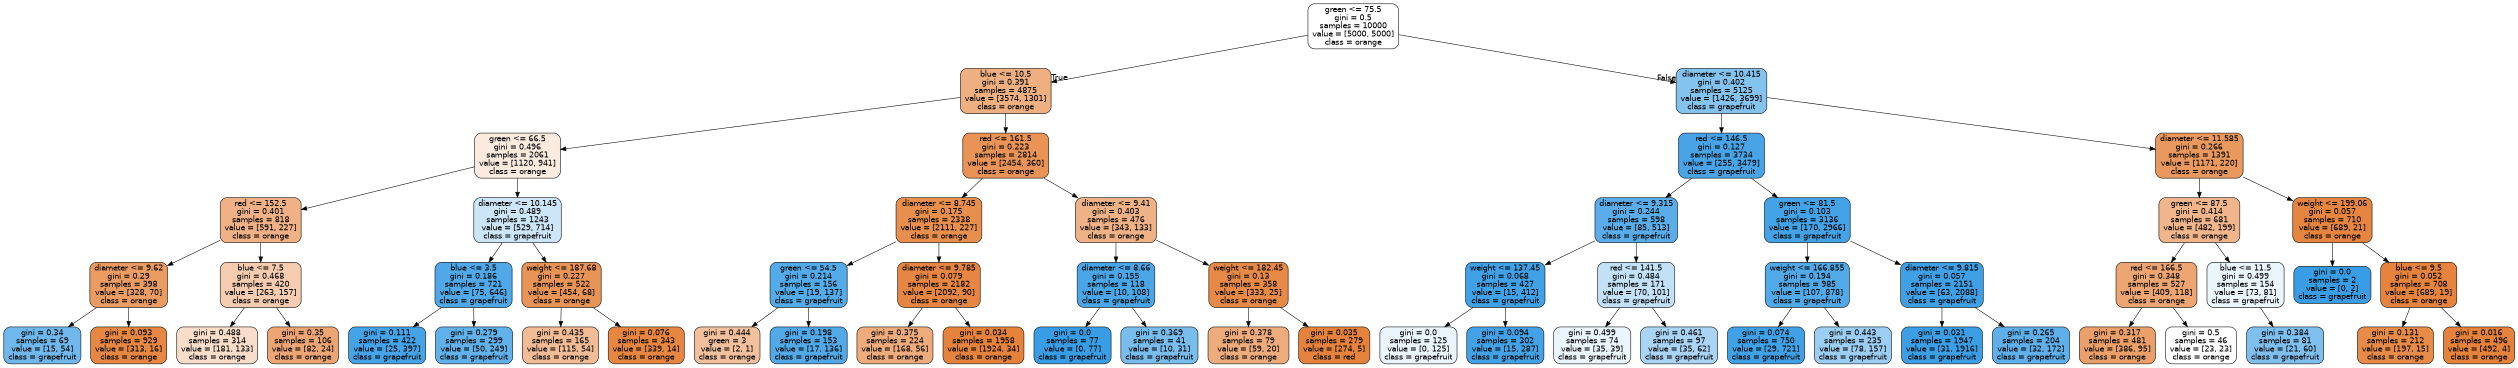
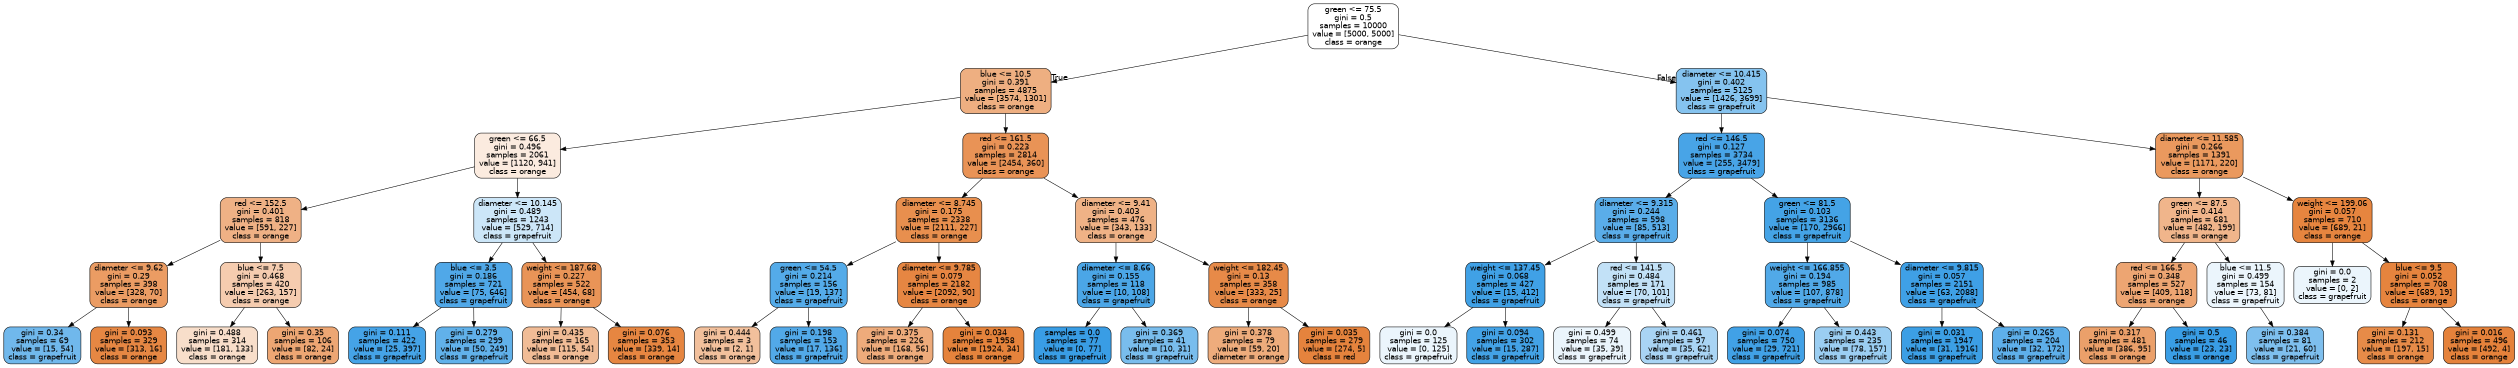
  digraph {
    node [color=black fillcolor="#ebf5fc" fontname=helvetica shape=box style="filled, rounded"]
    edge [fontname=helvetica]
    n1 [fillcolor="#ffffff" label="green <= 75.5\ngini = 0.5\nsamples = 10000\nvalue = [5000, 5000]\nclass = orange"]
    n2 [fillcolor="#eeaf81" label="blue <= 10.5\ngini = 0.391\nsamples = 4875\nvalue = [3574, 1301]\nclass = orange"]
    n3 [fillcolor="#85c3ef" label="diameter <= 10.415\ngini = 0.402\nsamples = 5125\nvalue = [1426, 3699]\nclass = grapefruit"]
    n4 [fillcolor="#fbebdf" label="green <= 66.5\ngini = 0.496\nsamples = 2061\nvalue = [1120, 941]\nclass = orange"]
    n5 [fillcolor="#e99356" label="red <= 161.5\ngini = 0.223\nsamples = 2814\nvalue = [2454, 360]\nclass = orange"]
    n6 [fillcolor="#48a4e7" label="red <= 146.5\ngini = 0.127\nsamples = 3734\nvalue = [255, 3479]\nclass = grapefruit"]
    n7 [fillcolor="#ea995e" label="diameter <= 11.585\ngini = 0.266\nsamples = 1391\nvalue = [1171, 220]\nclass = orange"]
    n8 [fillcolor="#efb185" label="red <= 152.5\ngini = 0.401\nsamples = 818\nvalue = [591, 227]\nclass = orange"]
    n9 [fillcolor="#cce6f8" label="diameter <= 10.145\ngini = 0.489\nsamples = 1243\nvalue = [529, 714]\nclass = grapefruit"]
    n10 [fillcolor="#e88f4e" label="diameter <= 8.745\ngini = 0.175\nsamples = 2338\nvalue = [2111, 227]\nclass = orange"]
    n11 [fillcolor="#efb286" label="diameter <= 9.41\ngini = 0.403\nsamples = 476\nvalue = [343, 133]\nclass = orange"]
    n12 [fillcolor="#eb9c63" label="diameter <= 9.62\ngini = 0.29\nsamples = 398\nvalue = [328, 70]\nclass = orange"]
    n13 [fillcolor="#f5ccaf" label="blue <= 7.5\ngini = 0.468\nsamples = 420\nvalue = [263, 157]\nclass = orange"]
    n14 [fillcolor="#50a8e8" label="blue <= 3.5\ngini = 0.186\nsamples = 721\nvalue = [75, 646]\nclass = grapefruit"]
    n15 [fillcolor="#e99457" label="weight <= 187.68\ngini = 0.227\nsamples = 522\nvalue = [454, 68]\nclass = orange"]
    n16 [fillcolor="#70b8ec" label="gini = 0.34\nsamples = 69\nvalue = [15, 54]\nclass = grapefruit"]
-   n17 [fillcolor="#e68743" label="gini = 0.093\nsamples = 929\nvalue = [313, 16]\nclass = orange"]
+   n17 [fillcolor="#e68743" label="gini = 0.093\nsamples = 329\nvalue = [313, 16]\nclass = orange"]
    n18 [fillcolor="#f8deca" label="gini = 0.488\nsamples = 314\nvalue = [181, 133]\nclass = orange"]
    n19 [fillcolor="#eda673" label="gini = 0.35\nsamples = 106\nvalue = [82, 24]\nclass = orange"]
    n20 [fillcolor="#45a3e7" label="gini = 0.111\nsamples = 422\nvalue = [25, 397]\nclass = grapefruit"]
    n21 [fillcolor="#61b1ea" label="gini = 0.279\nsamples = 299\nvalue = [50, 249]\nclass = grapefruit"]
    n22 [fillcolor="#f1bc96" label="gini = 0.435\nsamples = 165\nvalue = [115, 54]\nclass = orange"]
-   n23 [fillcolor="#e68641" label="gini = 0.076\nsamples = 343\nvalue = [339, 14]\nclass = orange"]
+   n23 [fillcolor="#e68641" label="gini = 0.076\nsamples = 353\nvalue = [339, 14]\nclass = orange"]
    n24 [fillcolor="#54abe9" label="green <= 54.5\ngini = 0.214\nsamples = 156\nvalue = [19, 137]\nclass = grapefruit"]
    n25 [fillcolor="#e68642" label="diameter <= 9.785\ngini = 0.079\nsamples = 2182\nvalue = [2092, 90]\nclass = orange"]
    n26 [fillcolor="#4ba6e7" label="diameter <= 8.66\ngini = 0.155\nsamples = 118\nvalue = [10, 108]\nclass = grapefruit"]
    n27 [fillcolor="#e78a48" label="weight <= 182.45\ngini = 0.13\nsamples = 358\nvalue = [333, 25]\nclass = orange"]
-   n28 [fillcolor="#f2c09c" label="gini = 0.444\ngreen = 3\nvalue = [2, 1]\nclass = orange"]
+   n28 [fillcolor="#f2c09c" label="gini = 0.444\nsamples = 3\nvalue = [2, 1]\nclass = orange"]
    n29 [fillcolor="#52a9e8" label="gini = 0.198\nsamples = 153\nvalue = [17, 136]\nclass = grapefruit"]
-   n30 [fillcolor="#eeab7b" label="gini = 0.375\nsamples = 224\nvalue = [168, 56]\nclass = orange"]
+   n30 [fillcolor="#eeab7b" label="gini = 0.375\nsamples = 226\nvalue = [168, 56]\nclass = orange"]
    n31 [fillcolor="#e5833c" label="gini = 0.034\nsamples = 1958\nvalue = [1924, 34]\nclass = orange"]
-   n32 [fillcolor="#399de5" label="gini = 0.0\nsamples = 77\nvalue = [0, 77]\nclass = grapefruit"]
+   n32 [fillcolor="#399de5" label="samples = 0.0\nsamples = 77\nvalue = [0, 77]\nclass = grapefruit"]
    n33 [fillcolor="#79bded" label="gini = 0.369\nsamples = 41\nvalue = [10, 31]\nclass = grapefruit"]
-   n34 [fillcolor="#eeac7c" label="gini = 0.378\nsamples = 79\nvalue = [59, 20]\nclass = orange"]
+   n34 [fillcolor="#eeac7c" label="gini = 0.378\nsamples = 79\nvalue = [59, 20]\ndiameter = orange"]
    n35 [fillcolor="#e5833d" label="gini = 0.035\nsamples = 279\nvalue = [274, 5]\nclass = red"]
    n36 [fillcolor="#5aade9" label="diameter <= 9.315\ngini = 0.244\nsamples = 598\nvalue = [85, 513]\nclass = grapefruit"]
    n37 [fillcolor="#44a3e6" label="green <= 81.5\ngini = 0.103\nsamples = 3136\nvalue = [170, 2966]\nclass = grapefruit"]
    n38 [fillcolor="#f0b58b" label="green <= 87.5\ngini = 0.414\nsamples = 681\nvalue = [482, 199]\nclass = orange"]
    n39 [fillcolor="#e6853f" label="weight <= 199.06\ngini = 0.057\nsamples = 710\nvalue = [689, 21]\nclass = orange"]
    n40 [fillcolor="#40a1e6" label="weight <= 137.45\ngini = 0.068\nsamples = 427\nvalue = [15, 412]\nclass = grapefruit"]
    n41 [fillcolor="#c2e1f7" label="red <= 141.5\ngini = 0.484\nsamples = 171\nvalue = [70, 101]\nclass = grapefruit"]
    n42 [fillcolor="#51a9e8" label="weight <= 166.855\ngini = 0.194\nsamples = 985\nvalue = [107, 878]\nclass = grapefruit"]
    n43 [fillcolor="#3fa0e6" label="diameter <= 9.815\ngini = 0.057\nsamples = 2151\nvalue = [63, 2088]\nclass = grapefruit"]
    n44 [label="gini = 0.0\nsamples = 125\nvalue = [0, 125]\nclass = grapefruit"]
    n45 [fillcolor="#43a2e6" label="gini = 0.094\nsamples = 302\nvalue = [15, 287]\nclass = grapefruit"]
    n46 [label="gini = 0.499\nsamples = 74\nvalue = [35, 39]\nclass = grapefruit"]
    n47 [fillcolor="#a9d4f4" label="gini = 0.461\nsamples = 97\nvalue = [35, 62]\nclass = grapefruit"]
    n48 [fillcolor="#41a1e6" label="gini = 0.074\nsamples = 750\nvalue = [29, 721]\nclass = grapefruit"]
    n49 [fillcolor="#9bcef2" label="gini = 0.443\nsamples = 235\nvalue = [78, 157]\nclass = grapefruit"]
    n50 [fillcolor="#3c9fe5" label="gini = 0.031\nsamples = 1947\nvalue = [31, 1916]\nclass = grapefruit"]
    n51 [fillcolor="#5eafea" label="gini = 0.265\nsamples = 204\nvalue = [32, 172]\nclass = grapefruit"]
    n52 [fillcolor="#eda572" label="red <= 166.5\ngini = 0.348\nsamples = 527\nvalue = [409, 118]\nclass = orange"]
    n53 [label="blue <= 11.5\ngini = 0.499\nsamples = 154\nvalue = [73, 81]\nclass = grapefruit"]
-   n54 [fillcolor="#399de5" label="gini = 0.0\nsamples = 2\nvalue = [0, 2]\nclass = grapefruit"]
+   n54 [label="gini = 0.0\nsamples = 2\nvalue = [0, 2]\nclass = grapefruit"]
    n55 [fillcolor="#e6843e" label="blue <= 9.5\ngini = 0.052\nsamples = 708\nvalue = [689, 19]\nclass = orange"]
    n56 [fillcolor="#eba06a" label="gini = 0.317\nsamples = 481\nvalue = [386, 95]\nclass = orange"]
-   n57 [fillcolor="#ffffff" label="gini = 0.5\nsamples = 46\nvalue = [23, 23]\nclass = orange"]
+   n57 [fillcolor="#399de5" label="gini = 0.5\nsamples = 46\nvalue = [23, 23]\nclass = orange"]
    n58 [fillcolor="#7ebfee" label="gini = 0.384\nsamples = 81\nvalue = [21, 60]\nclass = grapefruit"]
    n59 [fillcolor="#e78b48" label="gini = 0.131\nsamples = 212\nvalue = [197, 15]\nclass = orange"]
    n60 [fillcolor="#e5823b" label="gini = 0.016\nsamples = 496\nvalue = [492, 4]\nclass = orange"]
    n1 -> n2 [headlabel=True labelangle=45 labeldistance=2.5]
    n1 -> n3 [headlabel=False labelangle=-45 labeldistance=2.5]
    n2 -> n4
    n2 -> n5
    n3 -> n6
    n3 -> n7
    n4 -> n8
    n4 -> n9
    n5 -> n10
    n5 -> n11
    n6 -> n36
    n6 -> n37
    n7 -> n38
    n7 -> n39
    n8 -> n12
    n8 -> n13
    n9 -> n14
    n9 -> n15
    n10 -> n24
    n10 -> n25
    n11 -> n26
    n11 -> n27
    n12 -> n16
    n12 -> n17
    n13 -> n18
    n13 -> n19
    n14 -> n20
    n14 -> n21
    n15 -> n22
    n15 -> n23
    n24 -> n28
    n24 -> n29
    n25 -> n30
    n25 -> n31
    n26 -> n32
    n26 -> n33
    n27 -> n34
    n27 -> n35
    n36 -> n40
    n36 -> n41
    n37 -> n42
    n37 -> n43
    n38 -> n52
    n38 -> n53
    n39 -> n54
    n39 -> n55
    n40 -> n44
    n40 -> n45
    n41 -> n46
    n41 -> n47
    n42 -> n48
    n42 -> n49
    n43 -> n50
    n43 -> n51
    n52 -> n56
    n52 -> n57
    n53 -> n58
    n55 -> n59
    n55 -> n60
  }
